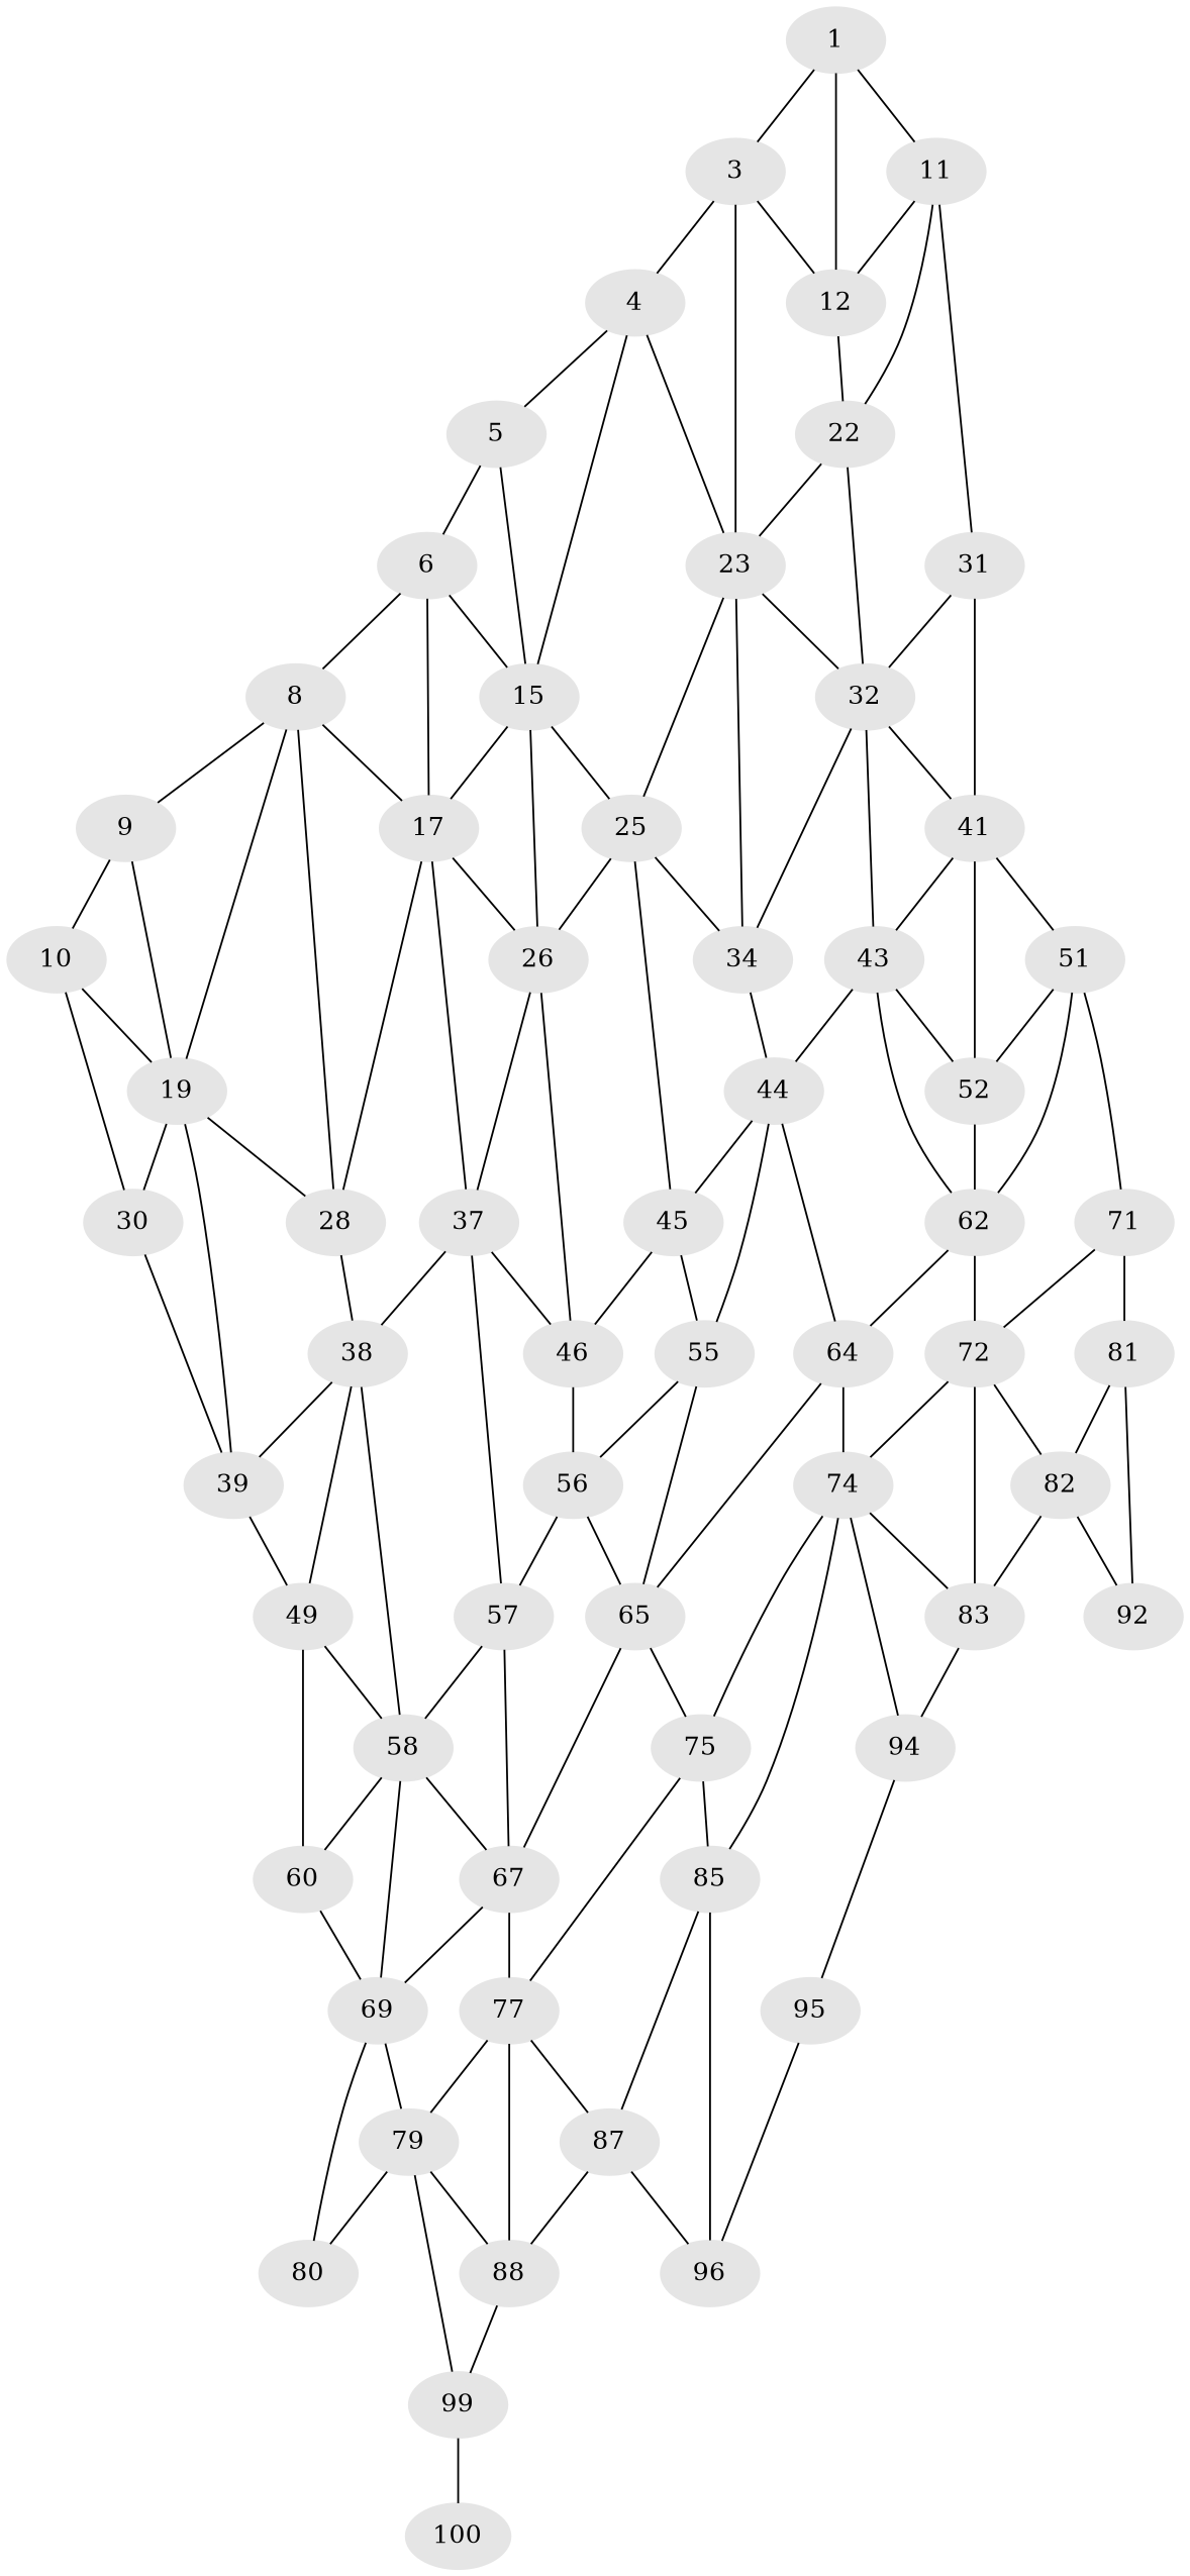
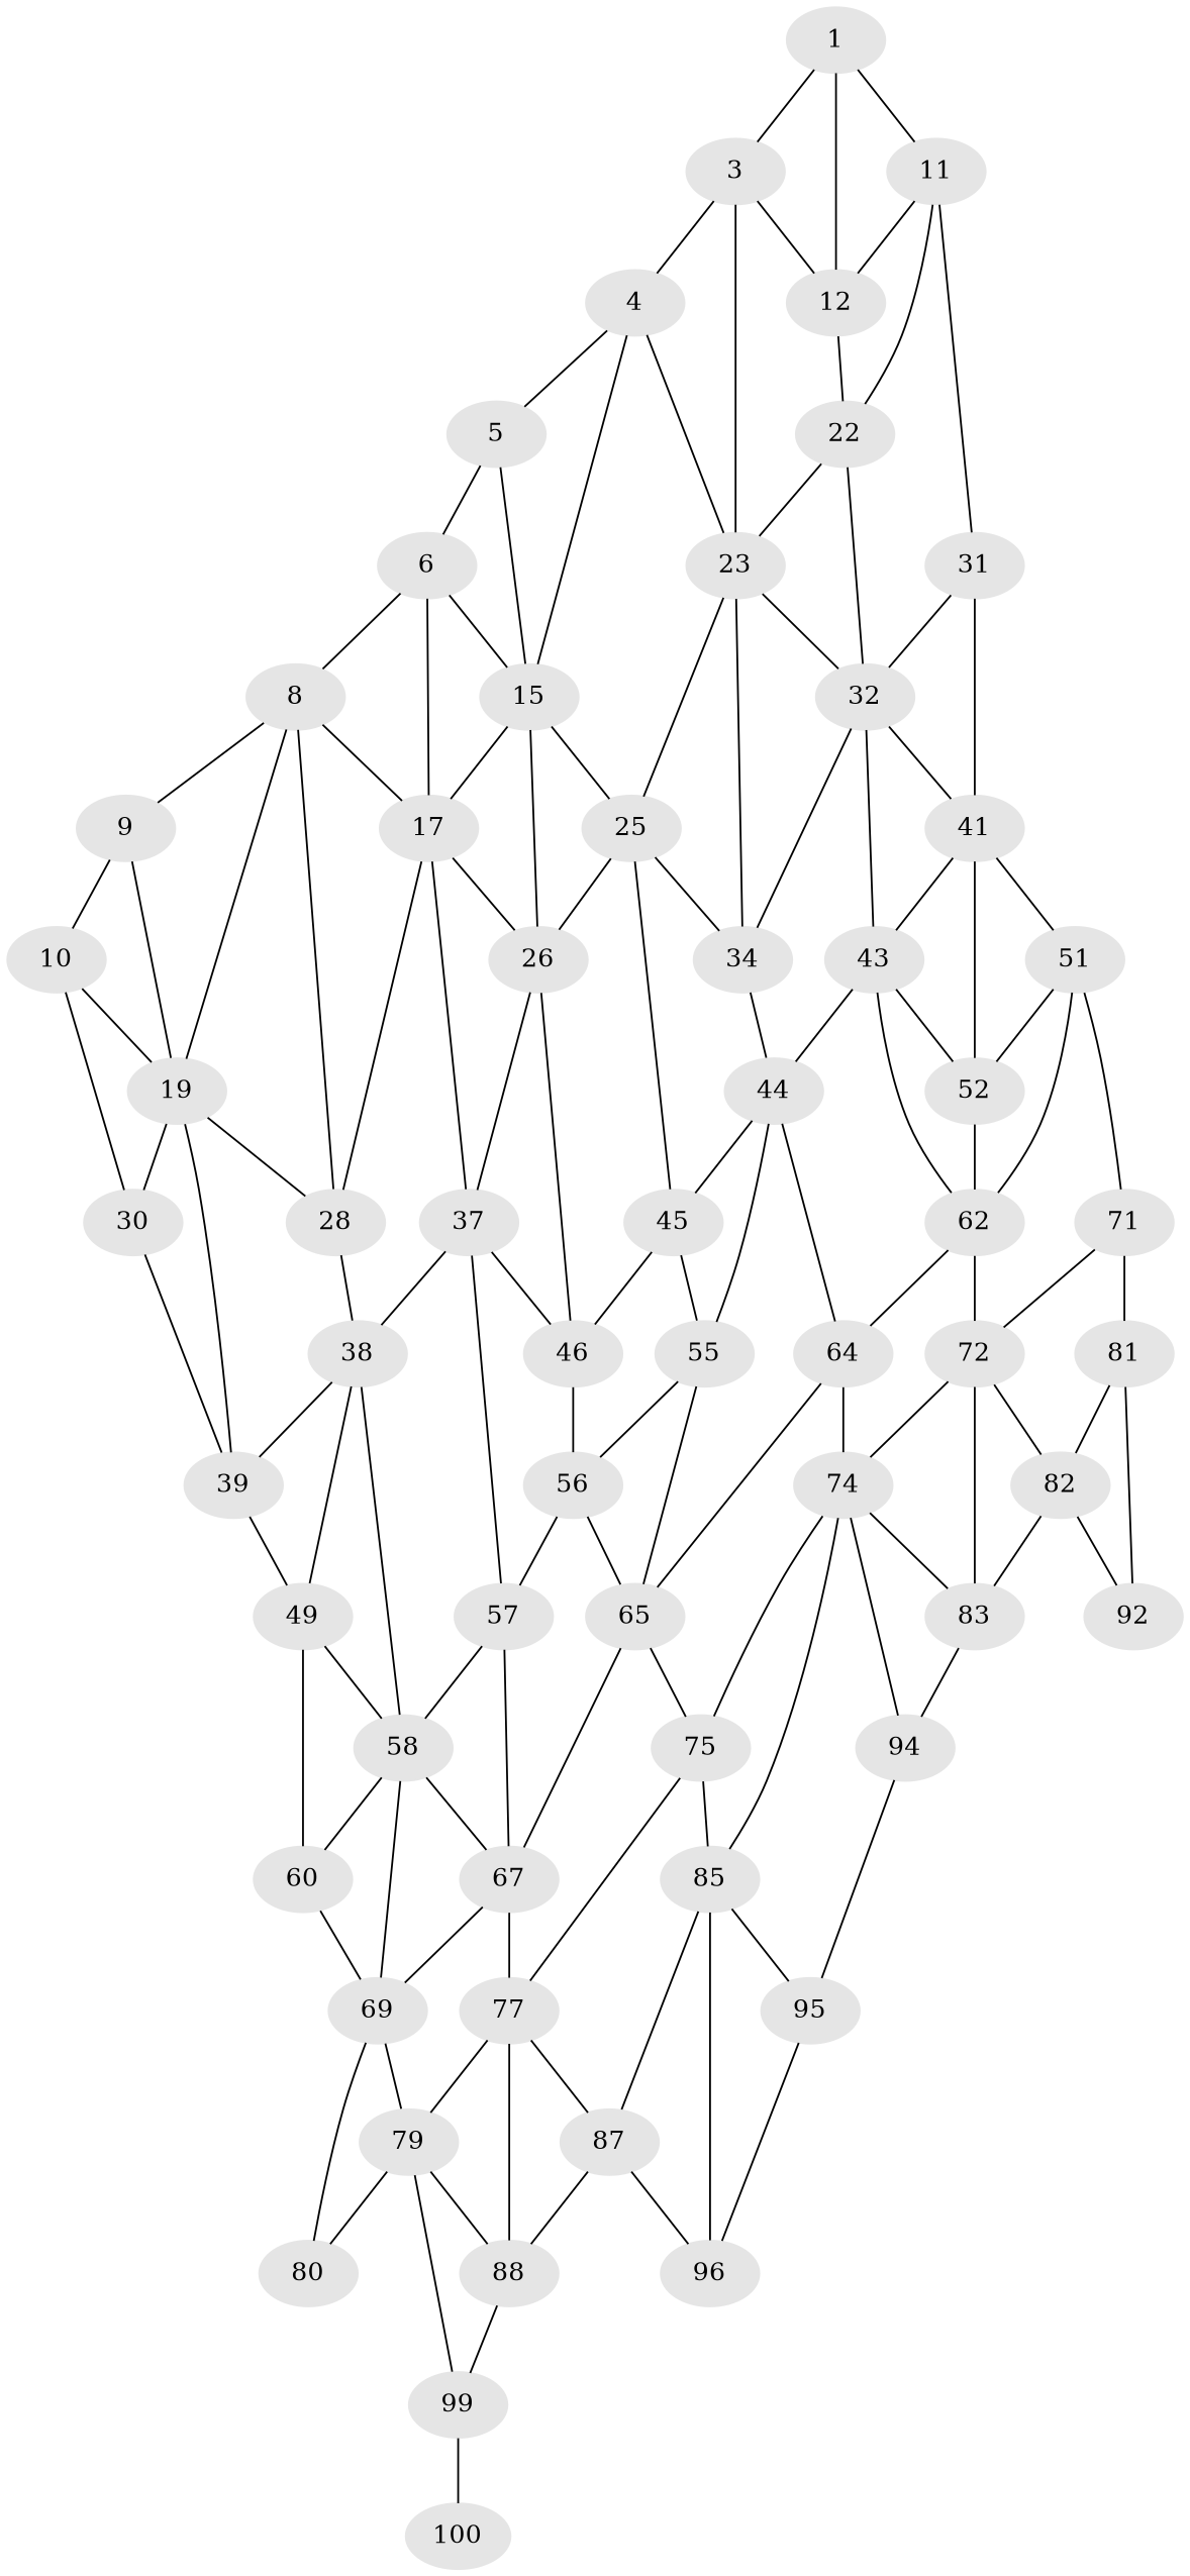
  graph {
    node [color=gray90 style=filled]
    1 [super="+2"]
    3 [super="+13"]
    11 [super="+21"]
    12
    4 [super="+14"]
    23 [super="+24"]
    22
    31
    5
    15 [super="+16"]
    25 [super="+35"]
    32 [super="+33"]
    34
    6 [super="+7"]
    17 [super="+27"]
    26 [super="+36"]
    8 [super="+18"]
    9
    19 [super="+29"]
    28
    37 [super="+47"]
    10 [super="+20"]
    30
    39 [super="+40"]
    38 [super="+48"]
    41 [super="+42"]
    45
    46
    57
    49 [super="+50"]
    43 [super="+53"]
    44 [super="+54"]
    55
    56
    58 [super="+59"]
    51 [super="+61"]
    52
    62 [super="+63"]
    64
    67 [super="+68"]
    60
    69 [super="+70"]
    71
    72 [super="+73"]
    65 [super="+66"]
    74 [super="+84"]
    81 [super="+91"]
    75 [super="+76"]
    77 [super="+78"]
    79 [super="+89"]
    80
    82
    83 [super="+93"]
    85 [super="+86"]
    94
    87 [super="+97"]
    88 [super="+98"]
    99
    92
    95
    96
    100
    1 -- 3
    1 -- 11
    1 -- 12
    3 -- 12
    3 -- 4 [weight=2]
    3 -- 23
    11 -- 12
    11 -- 22
    11 -- 31
    12 -- 22
    4 -- 23
    4 -- 5
    4 -- 15
    23 -- 25
    23 -- 32
    23 -- 34
    22 -- 23
    22 -- 32
    31 -- 32
    31 -- 41
    5 -- 15
    5 -- 6
    15 -- 25
    15 -- 17
    15 -- 26
    25 -- 34
    25 -- 26 [weight=2]
    25 -- 45
    32 -- 34
    32 -- 41
    32 -- 43
    34 -- 44
    6 -- 15
    6 -- 17
    6 -- 8
    17 -- 26
    17 -- 28
    17 -- 37
    26 -- 37
    26 -- 46
    8 -- 17
    8 -- 9
    8 -- 19
    8 -- 28
    9 -- 19
    9 -- 10
    19 -- 28
    19 -- 30
    19 -- 39
    28 -- 38
    37 -- 38 [weight=2]
    37 -- 46
    37 -- 57
    10 -- 19
    10 -- 30
    30 -- 39
    39 -- 49 [weight=2]
    38 -- 39
    38 -- 49
    38 -- 58
    41 -- 43
    41 -- 51
    41 -- 52
    45 -- 46
    45 -- 55
    46 -- 56
    57 -- 58
    57 -- 67
    49 -- 58
    49 -- 60
    43 -- 44 [weight=2]
    43 -- 52
    43 -- 62
    44 -- 45
    44 -- 55
    44 -- 64
    55 -- 56
    55 -- 65
    56 -- 57
    56 -- 65
    58 -- 67
    58 -- 60
    58 -- 69
    51 -- 52
    51 -- 62
    51 -- 71
    52 -- 62
    62 -- 64
    62 -- 72 [weight=2]
    64 -- 65
    64 -- 74
    67 -- 69
    67 -- 77 [weight=2]
    60 -- 69
    69 -- 79
    69 -- 80
    71 -- 72
    71 -- 81
    72 -- 74
    72 -- 82
    72 -- 83
    65 -- 67
    65 -- 75 [weight=2]
    74 -- 75
    74 -- 83
    74 -- 85
    74 -- 94
    81 -- 82
    81 -- 92
    75 -- 77
    75 -- 85 [weight=2]
    77 -- 79
    77 -- 87
    77 -- 88
    79 -- 80
    79 -- 88
    79 -- 99
    82 -- 83
    82 -- 92
    83 -- 94
    85 -- 87
+   85 -- 95
    85 -- 96
    94 -- 95
    87 -- 88 [weight=2]
    87 -- 96
    88 -- 99
    99 -- 100
    95 -- 96
  }
